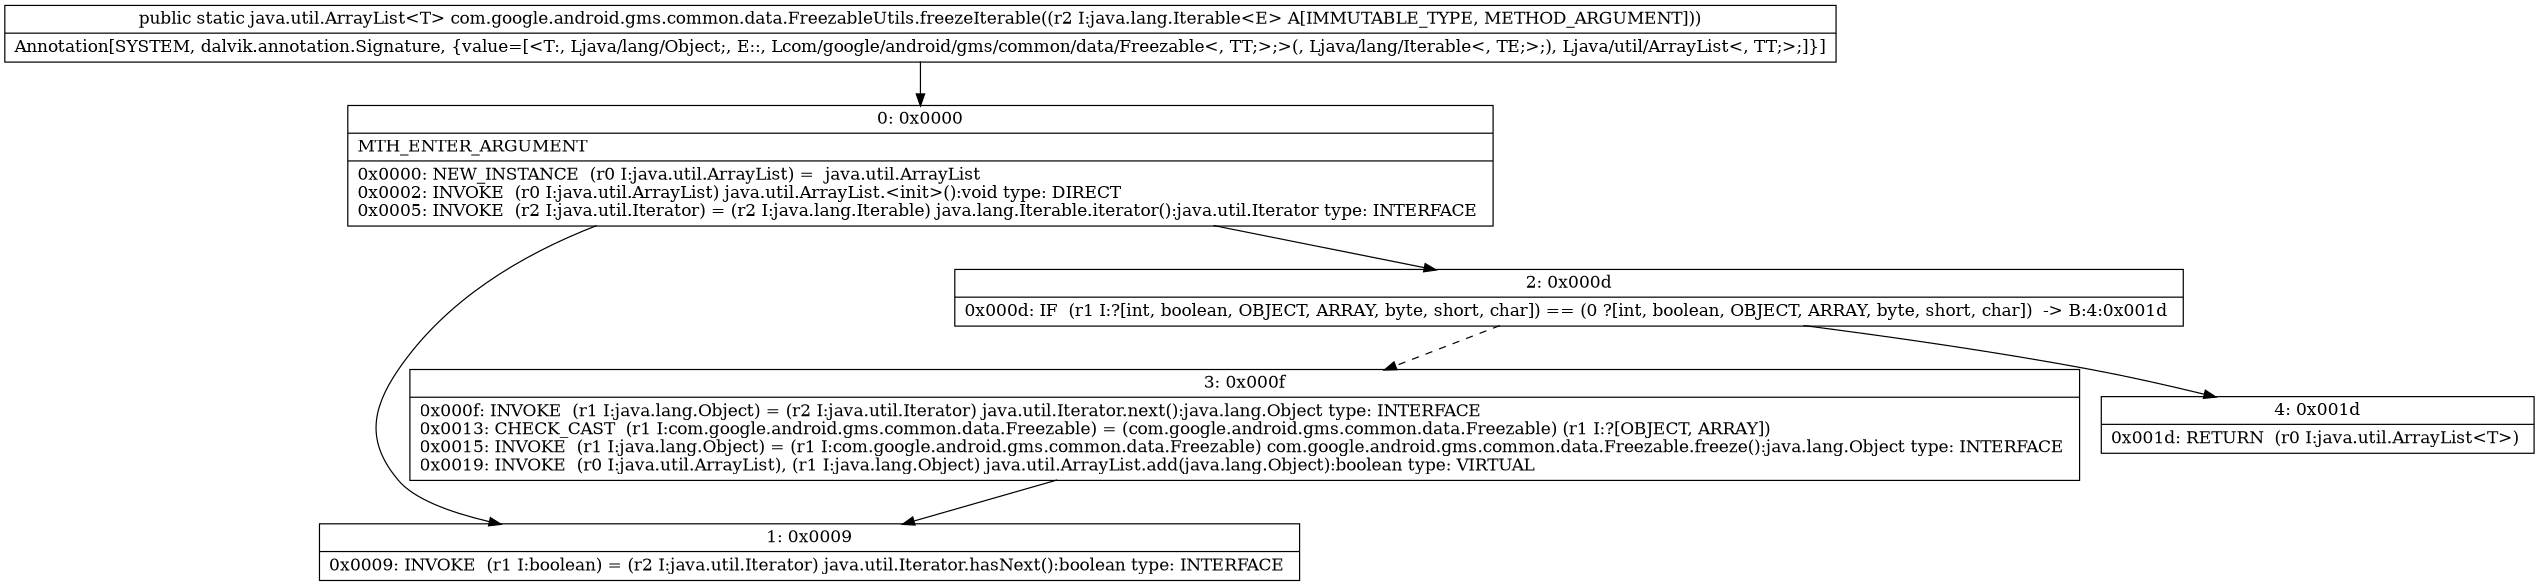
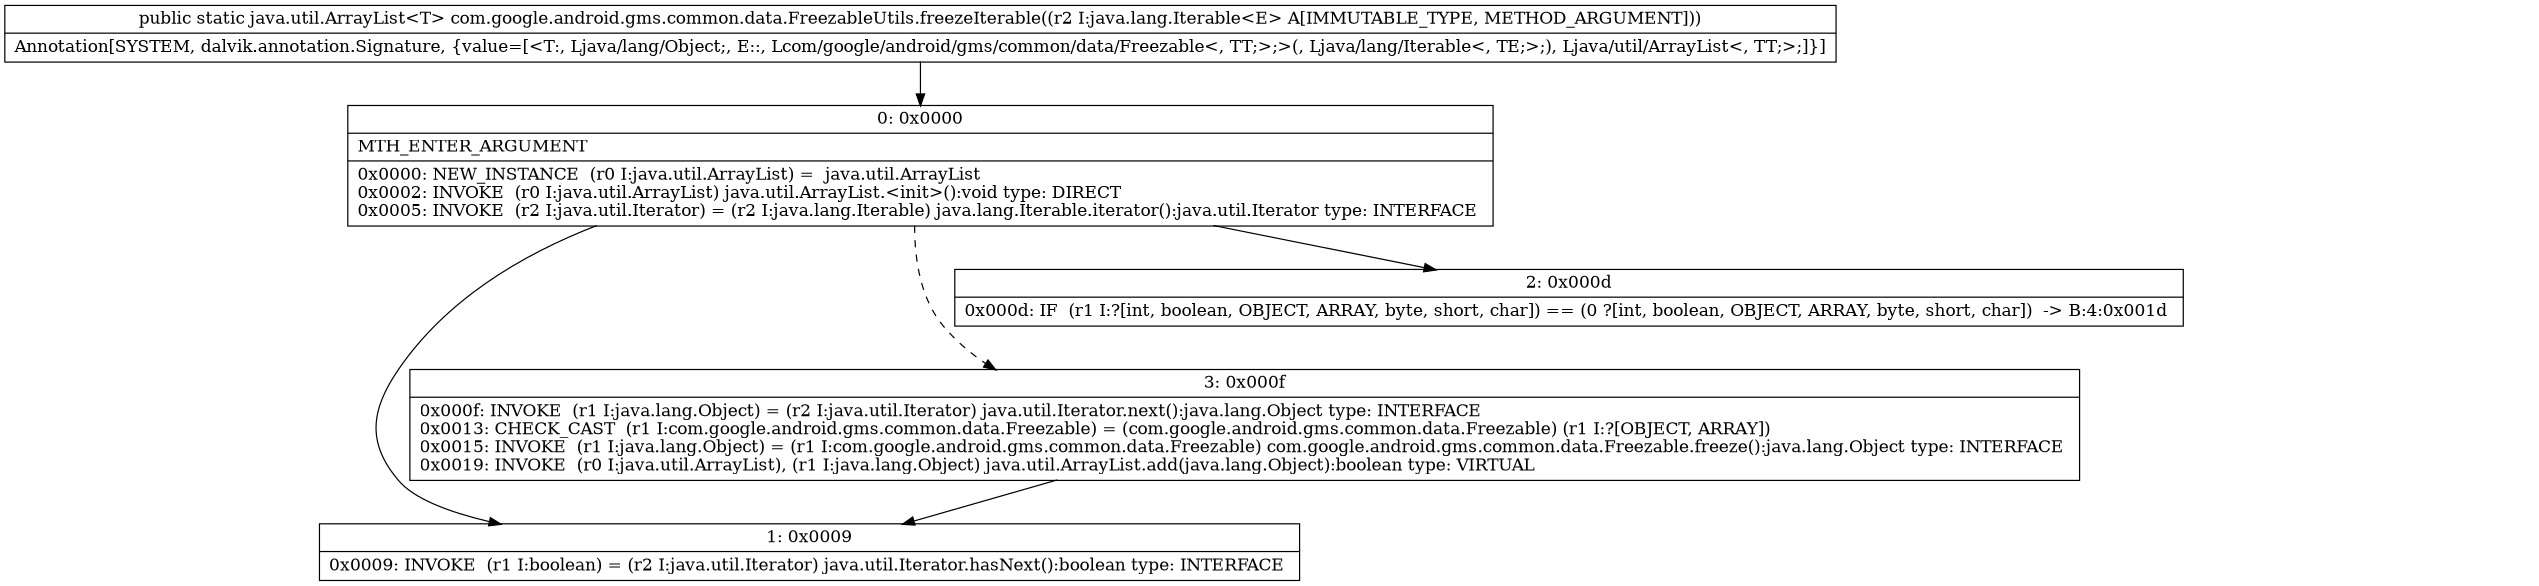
  digraph {
    node [shape=record]
    n1 [label="{0\:\ 0x0000|MTH_ENTER_ARGUMENT\l|0x0000: NEW_INSTANCE  (r0 I:java.util.ArrayList) =  java.util.ArrayList \l0x0002: INVOKE  (r0 I:java.util.ArrayList) java.util.ArrayList.\<init\>():void type: DIRECT \l0x0005: INVOKE  (r2 I:java.util.Iterator) = (r2 I:java.lang.Iterable) java.lang.Iterable.iterator():java.util.Iterator type: INTERFACE \l}"]
    n2 [label="{1\:\ 0x0009|0x0009: INVOKE  (r1 I:boolean) = (r2 I:java.util.Iterator) java.util.Iterator.hasNext():boolean type: INTERFACE \l}"]
    n3 [label="{2\:\ 0x000d|0x000d: IF  (r1 I:?[int, boolean, OBJECT, ARRAY, byte, short, char]) == (0 ?[int, boolean, OBJECT, ARRAY, byte, short, char])  \-\> B:4:0x001d \l}"]
    n4 [label="{3\:\ 0x000f|0x000f: INVOKE  (r1 I:java.lang.Object) = (r2 I:java.util.Iterator) java.util.Iterator.next():java.lang.Object type: INTERFACE \l0x0013: CHECK_CAST  (r1 I:com.google.android.gms.common.data.Freezable) = (com.google.android.gms.common.data.Freezable) (r1 I:?[OBJECT, ARRAY]) \l0x0015: INVOKE  (r1 I:java.lang.Object) = (r1 I:com.google.android.gms.common.data.Freezable) com.google.android.gms.common.data.Freezable.freeze():java.lang.Object type: INTERFACE \l0x0019: INVOKE  (r0 I:java.util.ArrayList), (r1 I:java.lang.Object) java.util.ArrayList.add(java.lang.Object):boolean type: VIRTUAL \l}"]
-   n5 [label="{4\:\ 0x001d|0x001d: RETURN  (r0 I:java.util.ArrayList\<T\>) \l}"]
    n6 [label="{public static java.util.ArrayList\<T\> com.google.android.gms.common.data.FreezableUtils.freezeIterable((r2 I:java.lang.Iterable\<E\> A[IMMUTABLE_TYPE, METHOD_ARGUMENT]))  | Annotation[SYSTEM, dalvik.annotation.Signature, \{value=[\<T:, Ljava\/lang\/Object;, E::, Lcom\/google\/android\/gms\/common\/data\/Freezable\<, TT;\>;\>(, Ljava\/lang\/Iterable\<, TE;\>;), Ljava\/util\/ArrayList\<, TT;\>;]\}]\l}"]
    n1 -> n2
    n1 -> n3
-   n3 -> n4 [style=dashed]
-   n3 -> n5
+   n1 -> n4 [style=dashed]
    n4 -> n2
    n6 -> n1
  }
